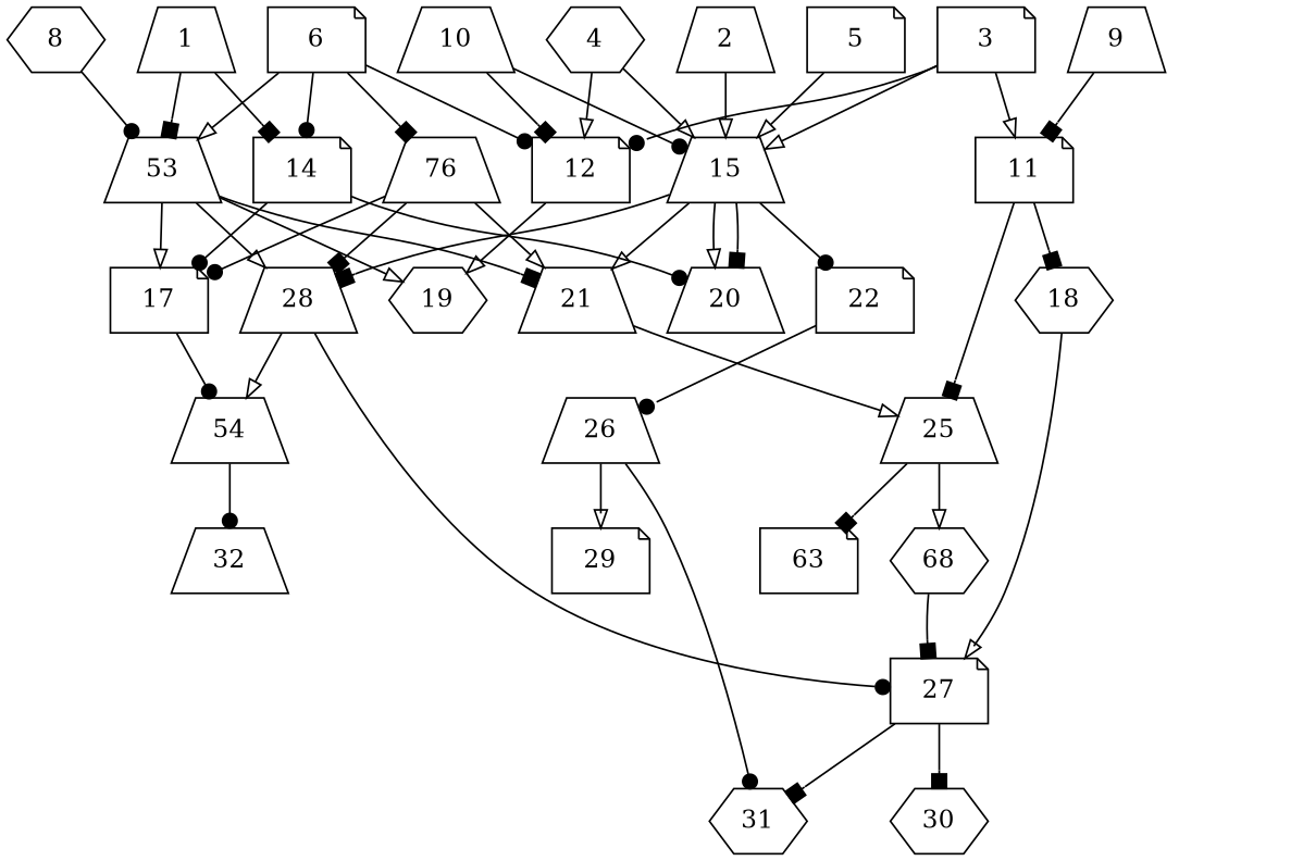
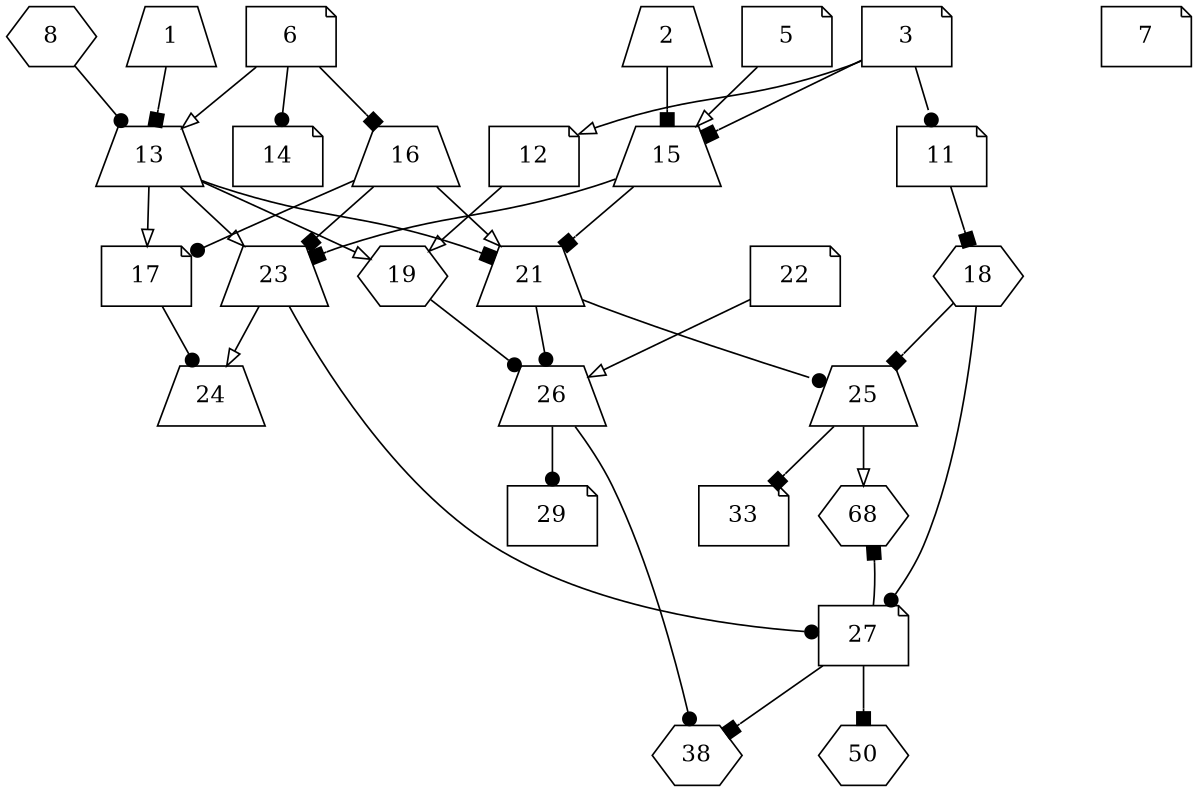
  digraph {
    node [alpha=0.05 shape=trapezium]
    edge [arrowhead=box]
    1 [alpha=0.03 expect_size=162000771816827776]
-   13 [alpha=0.00 expect_size=9571187655410676 label=53]
+   13 [alpha=0.00 expect_size=9571187655410676]
    14 [alpha=0.10 expect_size=6913556539025350 shape=note]
    19 [alpha=0.03 expect_size=6289523819247073 shape=hexagon]
    17 [alpha=0.20 expect_size=252346401231836800 shape=note]
    21 [alpha=0.15 expect_size=271490305210194067456]
-   23 [expect_size=166153445729465856 label=28]
-   20 [alpha=0.09 expect_size=1657853512555438]
+   23 [expect_size=166153445729465856]
    26 [alpha=0.10 expect_size=1936837919329877]
-   24 [alpha=0.19 expect_size=1229707783555800 label=54]
+   24 [alpha=0.19 expect_size=1229707783555800]
    25 [alpha=0.03 expect_size=34173129063644864]
    27 [alpha=0.16 expect_size=46139369612340363264 shape=note]
    2 [expect_size=2822320065571898]
    15 [alpha=0.16 expect_size=55455405411303161856]
    22 [expect_size=107647871393961345024 shape=note]
    3 [alpha=0.16 expect_size=194716335758043872 shape=note]
    11 [alpha=0.01 expect_size=30733003485733715968 shape=note]
    12 [alpha=0.15 expect_size=61867140789025512 shape=note]
    18 [alpha=0.06 expect_size=211126011435125056 shape=hexagon]
-   4 [alpha=0.07 expect_size=182486819099088672 shape=hexagon]
    5 [alpha=0.09 expect_size=55826381204253688 shape=note]
    6 [alpha=0.09 expect_size=7922570971100091 shape=note]
-   16 [alpha=0.08 expect_size=6870455571139204 label=76]
+   16 [alpha=0.08 expect_size=6870455571139204]
+   7 [alpha=0.18 expect_size=432606335420334336 shape=note]
    8 [alpha=0.16 expect_size=8933513924469325824 shape=hexagon]
-   9 [alpha=0.06 expect_size=55382979982949424]
-   10 [expect_size=14655550651862351872]
    n28 [alpha=0.09 expect_size=44619438425141936128 label=68 shape=hexagon]
-   33 [alpha=0.01 expect_size=1212470874943701 shape=note label=63]
-   31 [alpha=0.06 expect_size=5505818336841907 shape=hexagon]
-   30 [alpha=0.04 expect_size=4286834613823459 shape=hexagon]
+   33 [alpha=0.01 expect_size=1212470874943701 shape=note]
+   31 [alpha=0.06 expect_size=5505818336841907 shape=hexagon label=38]
+   30 [alpha=0.04 expect_size=4286834613823459 shape=hexagon label=50]
    29 [alpha=0.08 expect_size=109590593332433649664 shape=note]
-   32 [alpha=0.13 expect_size=27769394013284764]
    1 -> 13
-   1 -> 14
    13 -> 19 [arrowhead=onormal]
    13 -> 17 [arrowhead=onormal]
    13 -> 21
    13 -> 23 [arrowhead=onormal]
-   14 -> 17 [arrowhead=dot]
-   14 -> 20 [arrowhead=dot]
+   19 -> 26 [arrowhead=dot]
    17 -> 24 [arrowhead=dot]
-   21 -> 25 [arrowhead=onormal]
+   21 -> 26 [arrowhead=dot]
+   21 -> 25 [arrowhead=dot]
    23 -> 24 [arrowhead=onormal]
    23 -> 27 [arrowhead=dot]
    26 -> 31 [arrowhead=dot]
-   26 -> 29 [arrowhead=onormal]
-   24 -> 32 [arrowhead=dot]
+   26 -> 29 [arrowhead=dot]
    25 -> n28 [arrowhead=onormal]
    25 -> 33
-   n28 -> 27
+   27 -> n28
    27 -> 31
    27 -> 30
-   2 -> 15 [arrowhead=onormal]
-   15 -> 21 [arrowhead=onormal]
+   2 -> 15
+   15 -> 21
    15 -> 23
-   15 -> 20 [arrowhead=onormal]
-   15 -> 20
-   15 -> 22 [arrowhead=dot]
-   22 -> 26 [arrowhead=dot]
-   3 -> 15 [arrowhead=onormal]
-   3 -> 11 [arrowhead=onormal]
-   3 -> 12 [arrowhead=dot]
+   22 -> 26 [arrowhead=onormal]
+   3 -> 15
+   3 -> 11 [arrowhead=dot]
+   3 -> 12 [arrowhead=onormal]
    11 -> 18
    12 -> 19 [arrowhead=onormal]
-   11 -> 25
-   18 -> 27 [arrowhead=onormal]
-   4 -> 15 [arrowhead=onormal]
-   4 -> 12 [arrowhead=onormal]
+   18 -> 25
+   18 -> 27 [arrowhead=dot]
    5 -> 15 [arrowhead=onormal]
    6 -> 13 [arrowhead=onormal]
    6 -> 14 [arrowhead=dot]
-   6 -> 12 [arrowhead=dot]
    6 -> 16
    16 -> 17 [arrowhead=dot]
    16 -> 21 [arrowhead=onormal]
    16 -> 23
    8 -> 13 [arrowhead=dot]
-   9 -> 11
-   10 -> 15 [arrowhead=dot]
-   10 -> 12
  }
